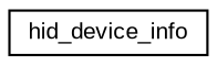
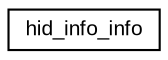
  digraph {
    rankdir=TB
    fontname="Liberation Sans"
-   n1 [color=black fillcolor=white fontname="Liberation Sans" fontsize=10 height=0.2 label=hid_device_info shape=record style=filled width=0.4]
+   n1 [color=black fillcolor=white fontname="Liberation Sans" fontsize=10 height=0.2 label=hid_info_info shape=record style=filled width=0.4]
  }
